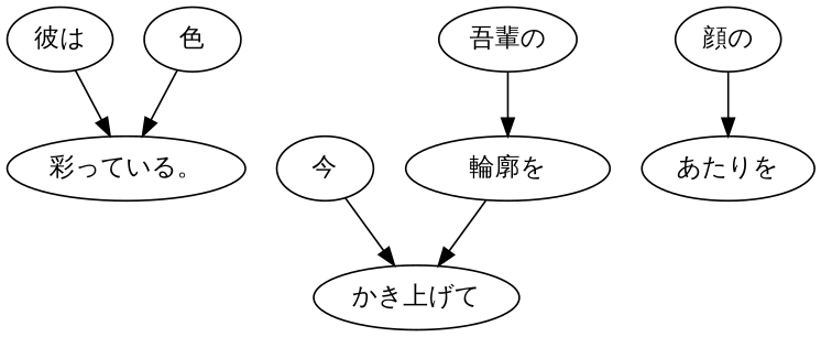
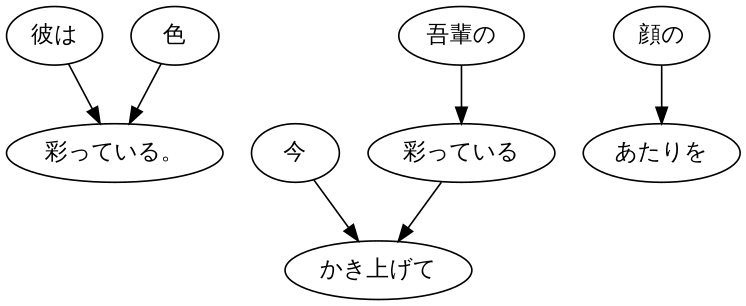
  digraph {
    n1 [label="彼は"]
    n2 [label="彩っている。"]
    n3 [label="今"]
    n4 [label="かき上げて"]
    n5 [label="吾輩の"]
-   n6 [label="輪廓を"]
+   n6 [label="彩っている"]
    n7 [label="顔の"]
    n8 [label="あたりを"]
    n9 [label="色"]
    n1 -> n2
    n3 -> n4
    n5 -> n6
    n6 -> n4
    n7 -> n8
    n9 -> n2
  }
